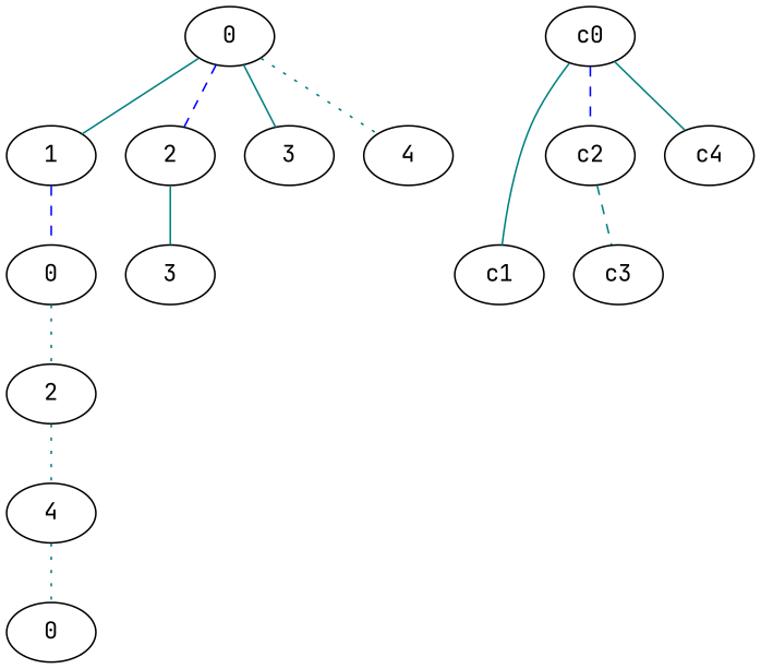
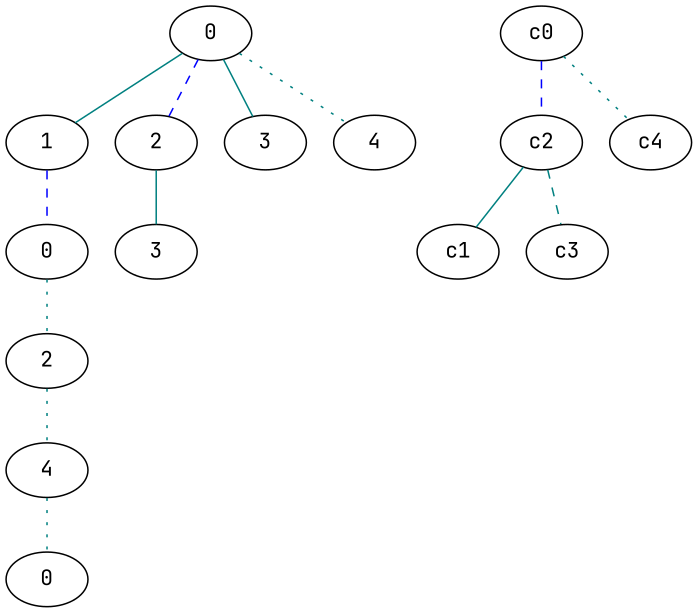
  graph {
    fontname="JetBrains Mono"
    node [fontname="JetBrains Mono"]
    edge [color=teal fontname="JetBrains Mono" style=solid]
    n1 [label=0]
    n2 [label=1]
    n3 [label=2]
    n4 [label=3]
    n5 [label=4]
    n6 [label=0]
    n7 [label=3]
    n8 [label=2]
    n9 [label=4]
    n10 [label=0]
    c0
    c1
    c2
    c4
    c3
    n1 -- n2
    n1 -- n3 [color=blue style=dashed]
    n1 -- n4
    n1 -- n5 [style=dotted]
    n2 -- n6 [color=blue style=dashed]
    n3 -- n7
    n6 -- n8 [style=dotted]
    n8 -- n9 [style=dotted]
    n9 -- n10 [style=dotted]
-   c0 -- c1
+   c2 -- c1
    c0 -- c2 [color=blue style=dashed]
-   c0 -- c4
+   c0 -- c4 [style=dotted]
    c2 -- c3 [style=dashed]
  }
